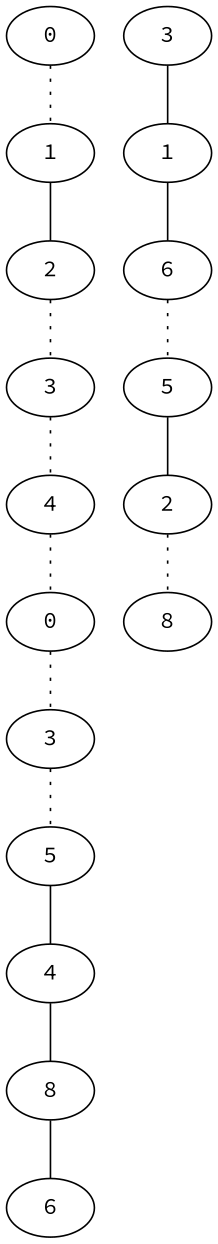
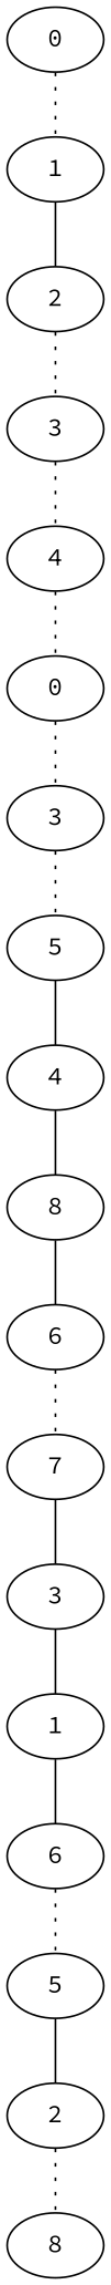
  graph {
    fontname="Source Code Pro"
    node [fontname="Source Code Pro"]
    edge [style=dotted fontname="Source Code Pro"]
    n1 [label=0]
    n2 [label=1]
    n3 [label=2]
    n4 [label=3]
    n5 [label=4]
    n6 [label=0]
    n7 [label=3]
    n8 [label=5]
    n9 [label=4]
    n10 [label=8]
    n11 [label=6]
+   n12 [label=7]
    n13 [label=3]
    n14 [label=1]
    n15 [label=6]
    n16 [label=5]
    n17 [label=2]
    n18 [label=8]
    n1 -- n2
    n2 -- n3 [style=""]
    n3 -- n4
    n4 -- n5
    n5 -- n6
    n6 -- n7
    n7 -- n8
    n8 -- n9 [style=""]
    n9 -- n10 [style=""]
    n10 -- n11 [style=""]
+   n11 -- n12
+   n12 -- n13 [style=""]
    n13 -- n14 [style=""]
    n14 -- n15 [style=""]
    n15 -- n16
    n16 -- n17 [style=""]
    n17 -- n18
  }
